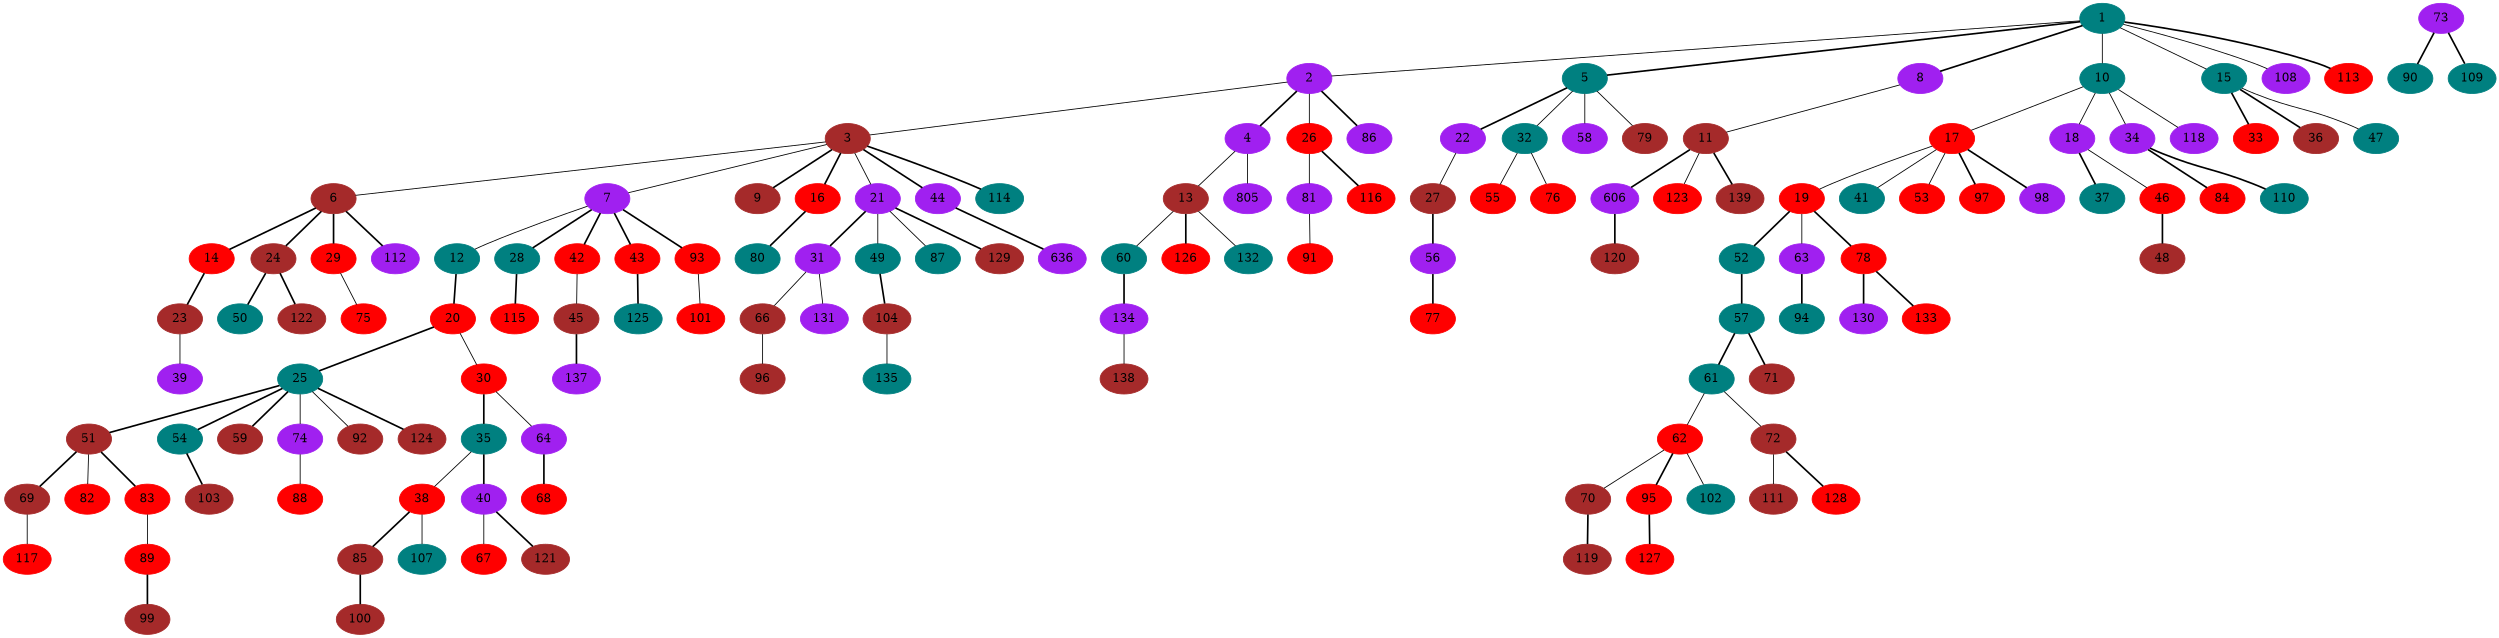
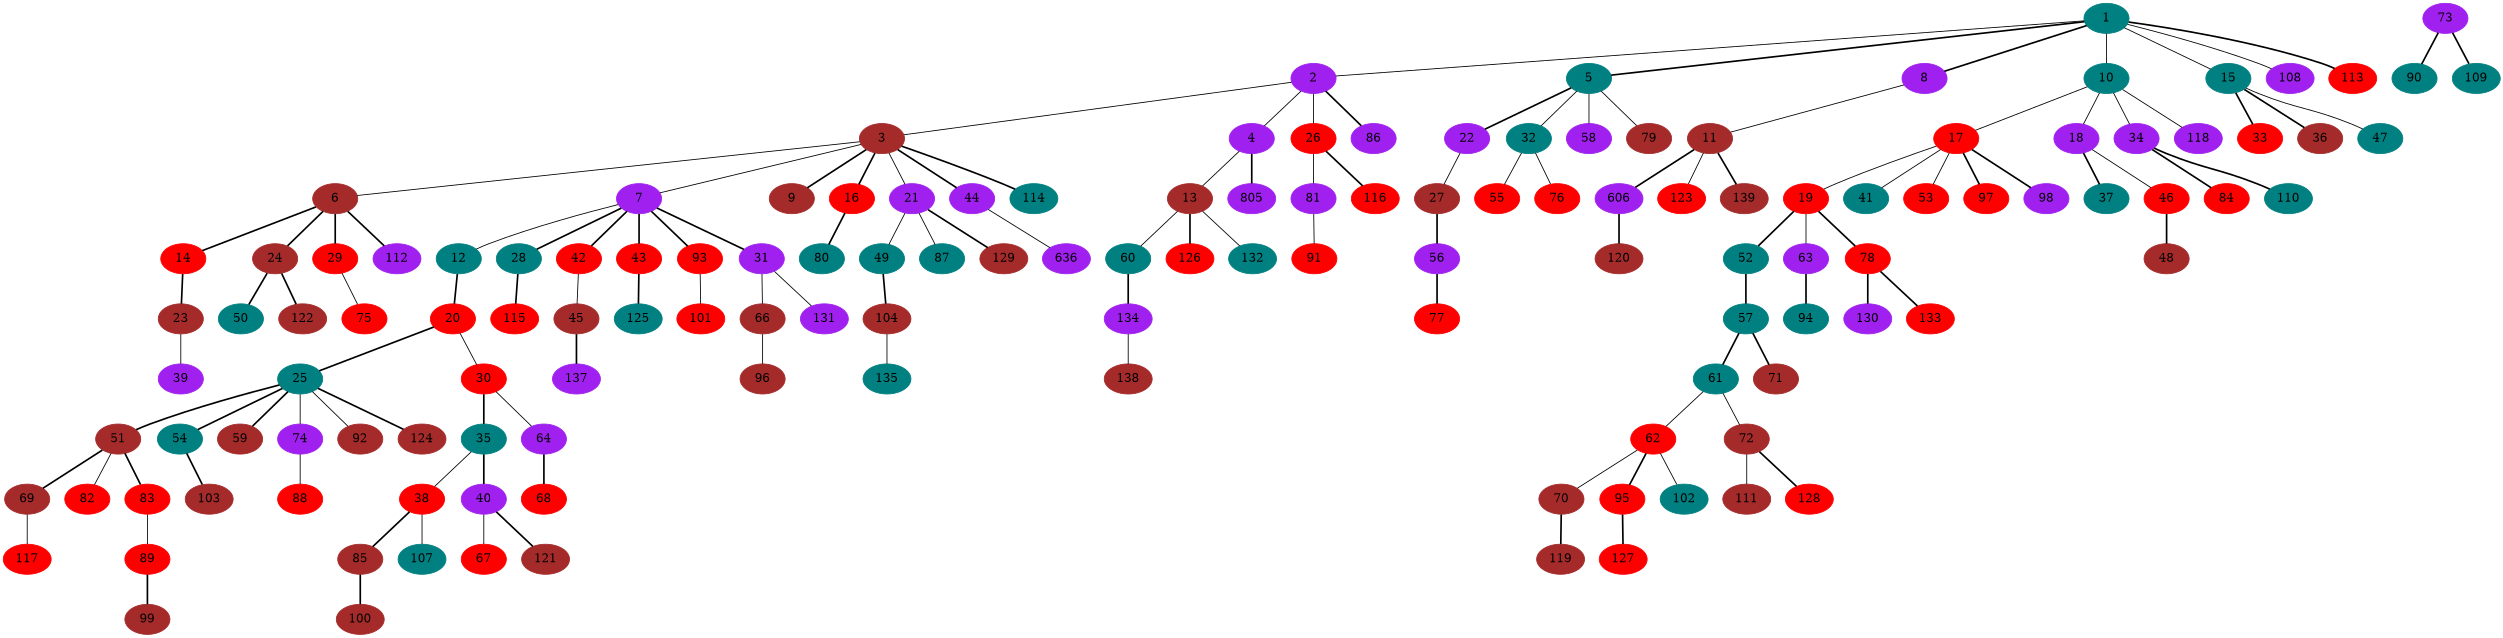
  graph {
    node [color=red style=filled]
    edge [style=bold]
    1 [color=teal]
    2 [color=purple]
    5 [color=teal]
    8 [color=purple]
    10 [color=teal]
    15 [color=teal]
    108 [color=purple]
    113
    3 [color=brown]
    4 [color=purple]
    26
    86 [color=purple]
    22 [color=purple]
    32 [color=teal]
    58 [color=purple]
    79 [color=brown]
    11 [color=brown]
    17
    18 [color=purple]
    34 [color=purple]
    118 [color=purple]
    33
    36 [color=brown]
    47 [color=teal]
    6 [color=brown]
    7 [color=purple]
    9 [color=brown]
    16
    21 [color=purple]
    44 [color=purple]
    114 [color=teal]
    13 [color=brown]
    n33 [color=purple label=805]
    81 [color=purple]
    116
    14
    24 [color=brown]
    29
    112 [color=purple]
    12 [color=teal]
    28 [color=teal]
    42
    43
    93
    80 [color=teal]
    31 [color=purple]
    49 [color=teal]
    87 [color=teal]
    129 [color=brown]
    n50 [color=purple label=636]
    60 [color=teal]
    126
    132 [color=teal]
    27 [color=brown]
    55
    76
    23 [color=brown]
    50 [color=teal]
    122 [color=brown]
    75
    20
    115
    45 [color=brown]
    125 [color=teal]
    101
    n66 [color=purple label=606]
    123
    139 [color=brown]
    19
    41 [color=teal]
    53
    97
    98 [color=purple]
    37 [color=teal]
    46
    84
    110 [color=teal]
    120 [color=brown]
    25 [color=teal]
    30
    134 [color=purple]
    39 [color=purple]
    52 [color=teal]
    63 [color=purple]
    78
    48 [color=brown]
    57 [color=teal]
    94 [color=teal]
    130 [color=purple]
    133
    51 [color=brown]
    54 [color=teal]
    59 [color=brown]
    74 [color=purple]
    92 [color=brown]
    124 [color=brown]
    35 [color=teal]
    64 [color=purple]
    66 [color=brown]
    131 [color=purple]
    104 [color=brown]
    56 [color=purple]
    69 [color=brown]
    82
    83
    103 [color=brown]
    88
    91
    77
    38
    40 [color=purple]
    68
    96 [color=brown]
    85 [color=brown]
    107 [color=teal]
    67
    121 [color=brown]
    100 [color=brown]
    137 [color=purple]
    135 [color=teal]
    117
    89
    61 [color=teal]
    71 [color=brown]
    62
    72 [color=brown]
    138 [color=brown]
    70 [color=brown]
    95
    102 [color=teal]
    111 [color=brown]
    128
    119 [color=brown]
    127
    73 [color=purple]
    90 [color=teal]
    109 [color=teal]
    99 [color=brown]
    1 -- 2 [style=solid]
    1 -- 5
    1 -- 8
    1 -- 10 [style=solid]
    1 -- 15 [style=solid]
    1 -- 108 [style=solid]
    1 -- 113
    2 -- 3 [style=solid]
-   2 -- 4
+   2 -- 4 [style=solid]
    2 -- 26 [style=solid]
    2 -- 86
    5 -- 22
    5 -- 32 [style=solid]
    5 -- 58 [style=solid]
    5 -- 79 [style=solid]
    8 -- 11 [style=solid]
    10 -- 17 [style=solid]
    10 -- 18 [style=solid]
    10 -- 34 [style=solid]
    10 -- 118 [style=solid]
    15 -- 33
    15 -- 36
    15 -- 47 [style=solid]
    3 -- 6 [style=solid]
    3 -- 7 [style=solid]
    3 -- 9
    3 -- 16
    3 -- 21 [style=solid]
    3 -- 44
    3 -- 114
    4 -- 13 [style=solid]
-   4 -- n33 [style=solid]
+   4 -- n33
    26 -- 81 [style=solid]
    26 -- 116
    22 -- 27 [style=solid]
    32 -- 55 [style=solid]
    32 -- 76 [style=solid]
    11 -- n66
    11 -- 123 [style=solid]
    11 -- 139
    17 -- 19 [style=solid]
    17 -- 41 [style=solid]
    17 -- 53 [style=solid]
    17 -- 97
    17 -- 98
    18 -- 37
    18 -- 46 [style=solid]
    34 -- 84
    34 -- 110
    6 -- 14
    6 -- 24
    6 -- 29
    6 -- 112
    7 -- 12 [style=solid]
    7 -- 28
    7 -- 42
    7 -- 43
    7 -- 93
    16 -- 80
-   21 -- 31
+   7 -- 31
    21 -- 49 [style=solid]
    21 -- 87 [style=solid]
    21 -- 129
-   44 -- n50
+   44 -- n50 [style=solid]
    13 -- 60 [style=solid]
    13 -- 126
    13 -- 132 [style=solid]
    81 -- 91 [style=solid]
    14 -- 23
    24 -- 50
    24 -- 122
    29 -- 75 [style=solid]
    12 -- 20
    28 -- 115
    42 -- 45 [style=solid]
    43 -- 125
    93 -- 101 [style=solid]
    31 -- 66 [style=solid]
    31 -- 131 [style=solid]
    49 -- 104
    60 -- 134
    27 -- 56
    23 -- 39 [style=solid]
    20 -- 25
    20 -- 30 [style=solid]
    45 -- 137
    n66 -- 120
    19 -- 52
    19 -- 63 [style=solid]
    19 -- 78
    46 -- 48
    25 -- 51
    25 -- 54
    25 -- 59
    25 -- 74 [style=solid]
    25 -- 92 [style=solid]
    25 -- 124
    30 -- 35
    30 -- 64 [style=solid]
    134 -- 138 [style=solid]
    52 -- 57
    63 -- 94
    78 -- 130
    78 -- 133
    57 -- 61
    57 -- 71
    51 -- 69
    51 -- 82 [style=solid]
    51 -- 83
    54 -- 103
    74 -- 88 [style=solid]
    35 -- 38 [style=solid]
    35 -- 40
    64 -- 68
    66 -- 96 [style=solid]
    104 -- 135 [style=solid]
    56 -- 77
    69 -- 117 [style=solid]
    83 -- 89 [style=solid]
    38 -- 85
    38 -- 107 [style=solid]
    40 -- 67 [style=solid]
    40 -- 121
    85 -- 100
    89 -- 99
    61 -- 62 [style=solid]
    61 -- 72 [style=solid]
    62 -- 70 [style=solid]
    62 -- 95
    62 -- 102 [style=solid]
    72 -- 111 [style=solid]
    72 -- 128
    70 -- 119
    95 -- 127
    73 -- 90
    73 -- 109
  }
